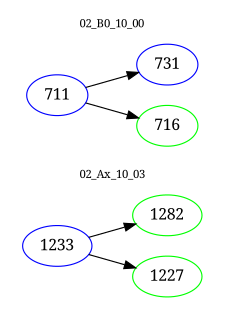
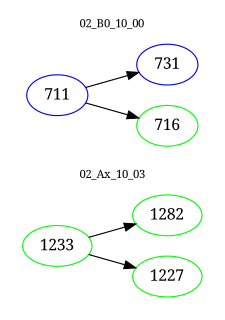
  digraph {
    fontname="Noto Serif"
    rankdir=LR
    node [color=blue fontname="Noto Serif"]
    edge [color=black fontname="Noto Serif"]
-   n1 [label=1233]
+   n1 [color=green label=1233]
    n2 [color=green label=1227]
    n3 [color=green label=1282]
    n4 [label=711]
    n5 [color=green label=716]
    n6 [label=731]
    subgraph cluster_1 {
      color=white
      fontsize=10
      label="02_Ax_10_03"
      n1
      n2
      n3
    }
    subgraph cluster_2 {
      color=white
      fontsize=10
      label="02_B0_10_00"
      n4
      n5
      n6
    }
    n1 -> n2
    n1 -> n3
    n4 -> n5
    n4 -> n6
  }
